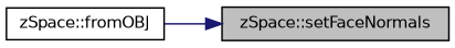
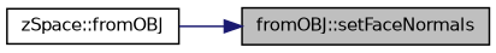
  digraph {
    rankdir=RL
    node [color=black fontname=Helvetica fontsize=10 shape=record style=filled]
-   n1 [fillcolor=grey75 fontcolor=black height=0.2 label="zSpace::setFaceNormals" width=0.4]
+   n1 [fillcolor=grey75 fontcolor=black height=0.2 label="fromOBJ::setFaceNormals" width=0.4]
    n2 [fillcolor=white height=0.2 label="zSpace::fromOBJ" width=0.4]
    n1 -> n2 [color=midnightblue dir=back fontname=Helvetica fontsize=10 labelfontname=Helvetica labelfontsize=10 style=solid]
  }
